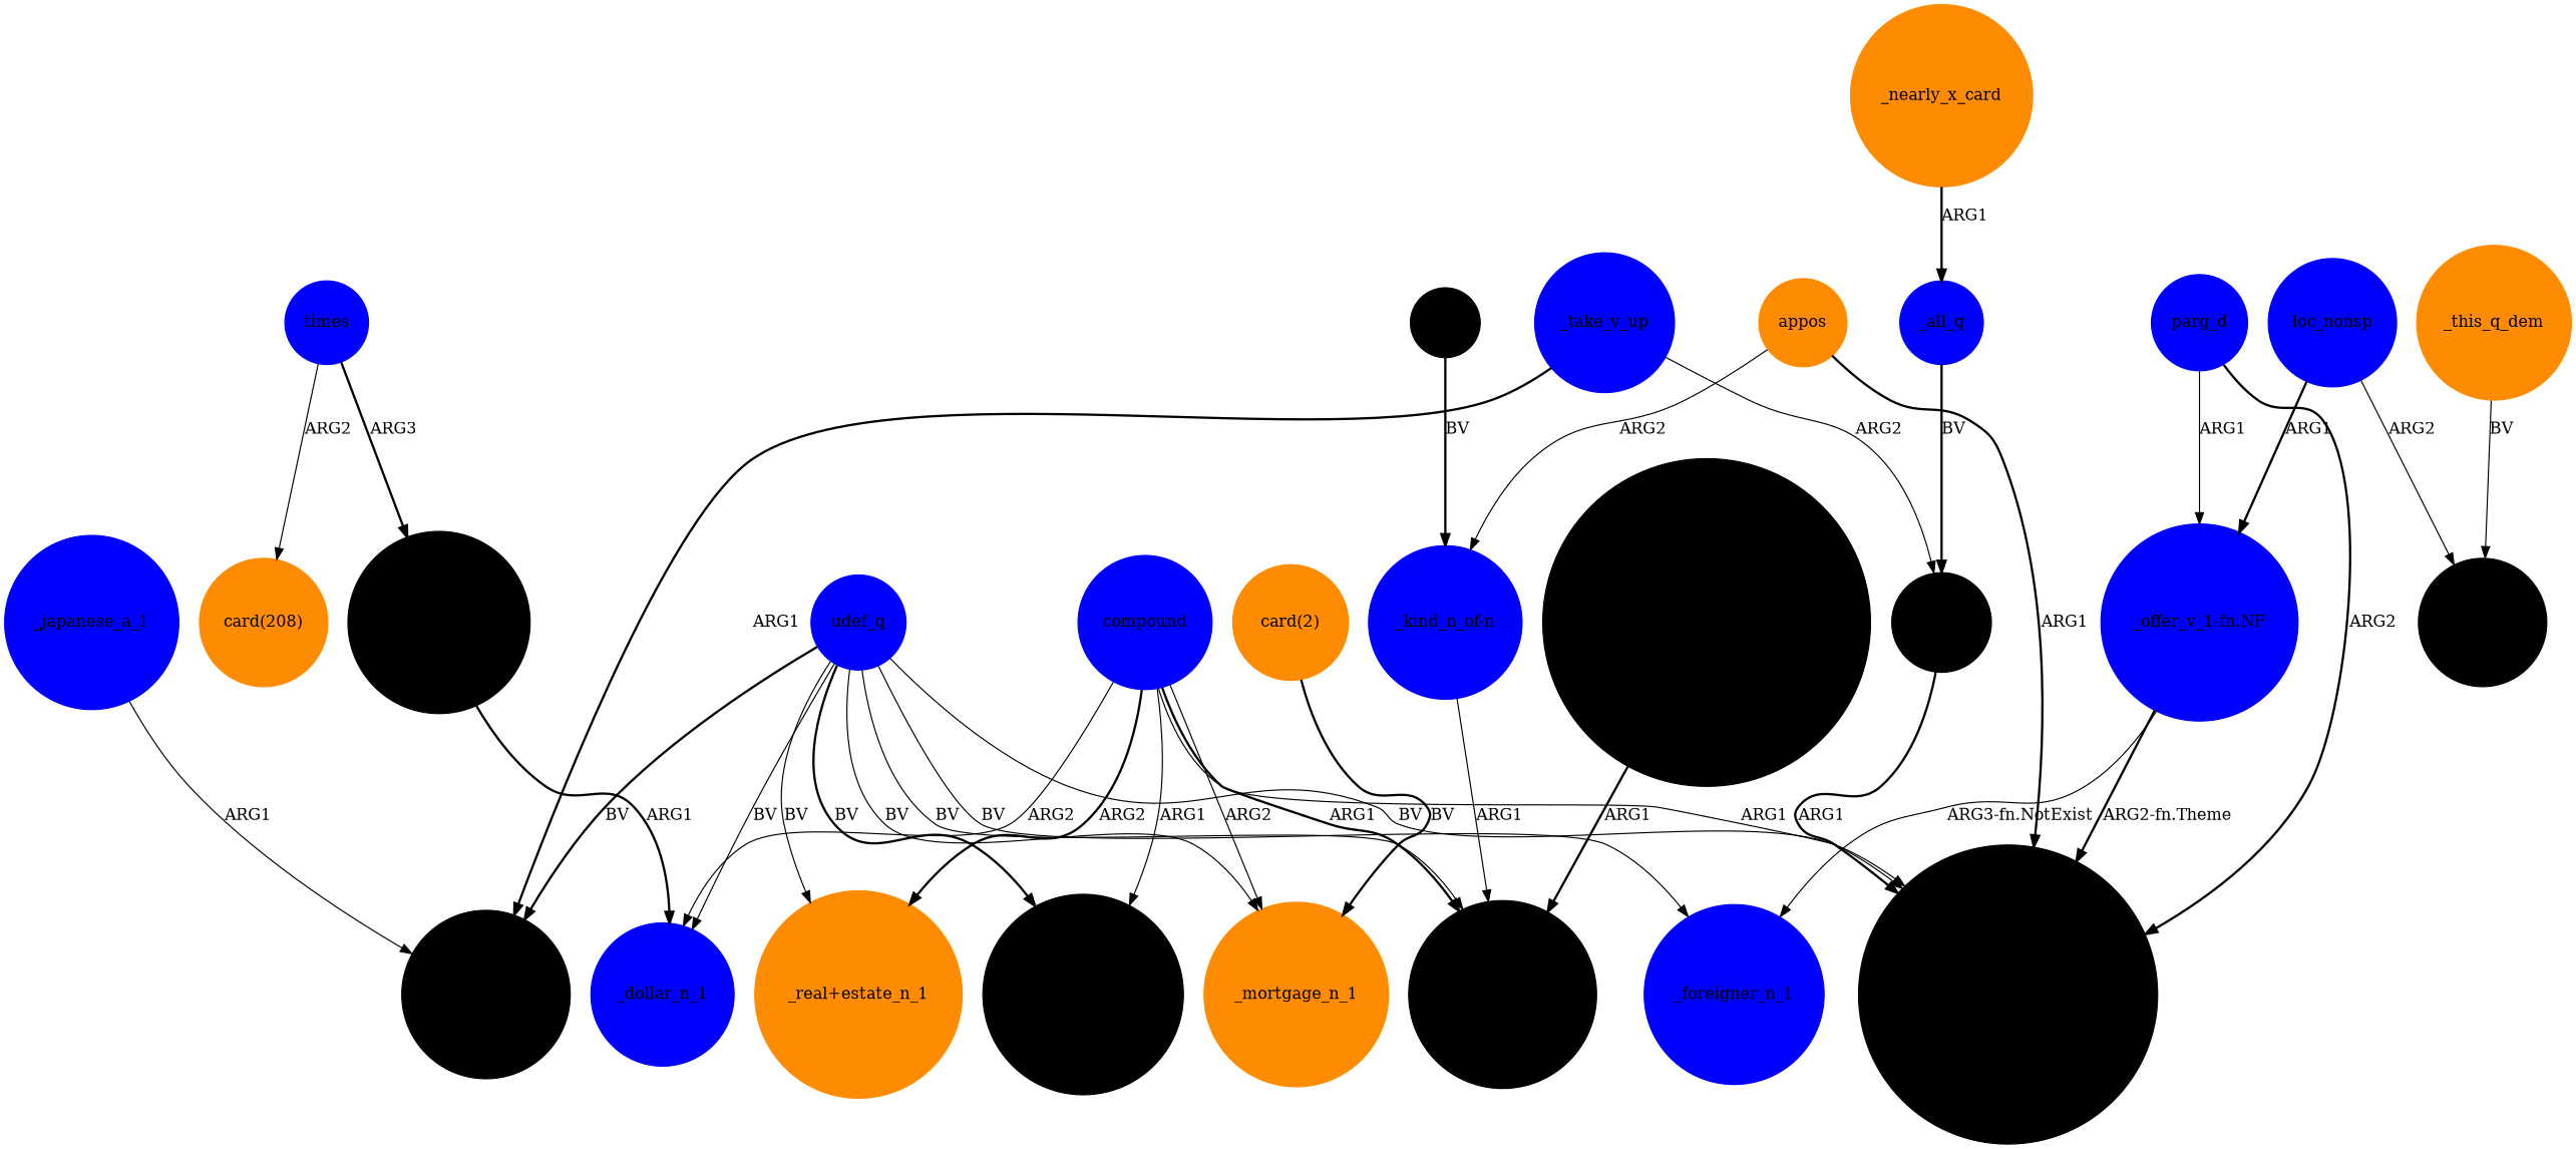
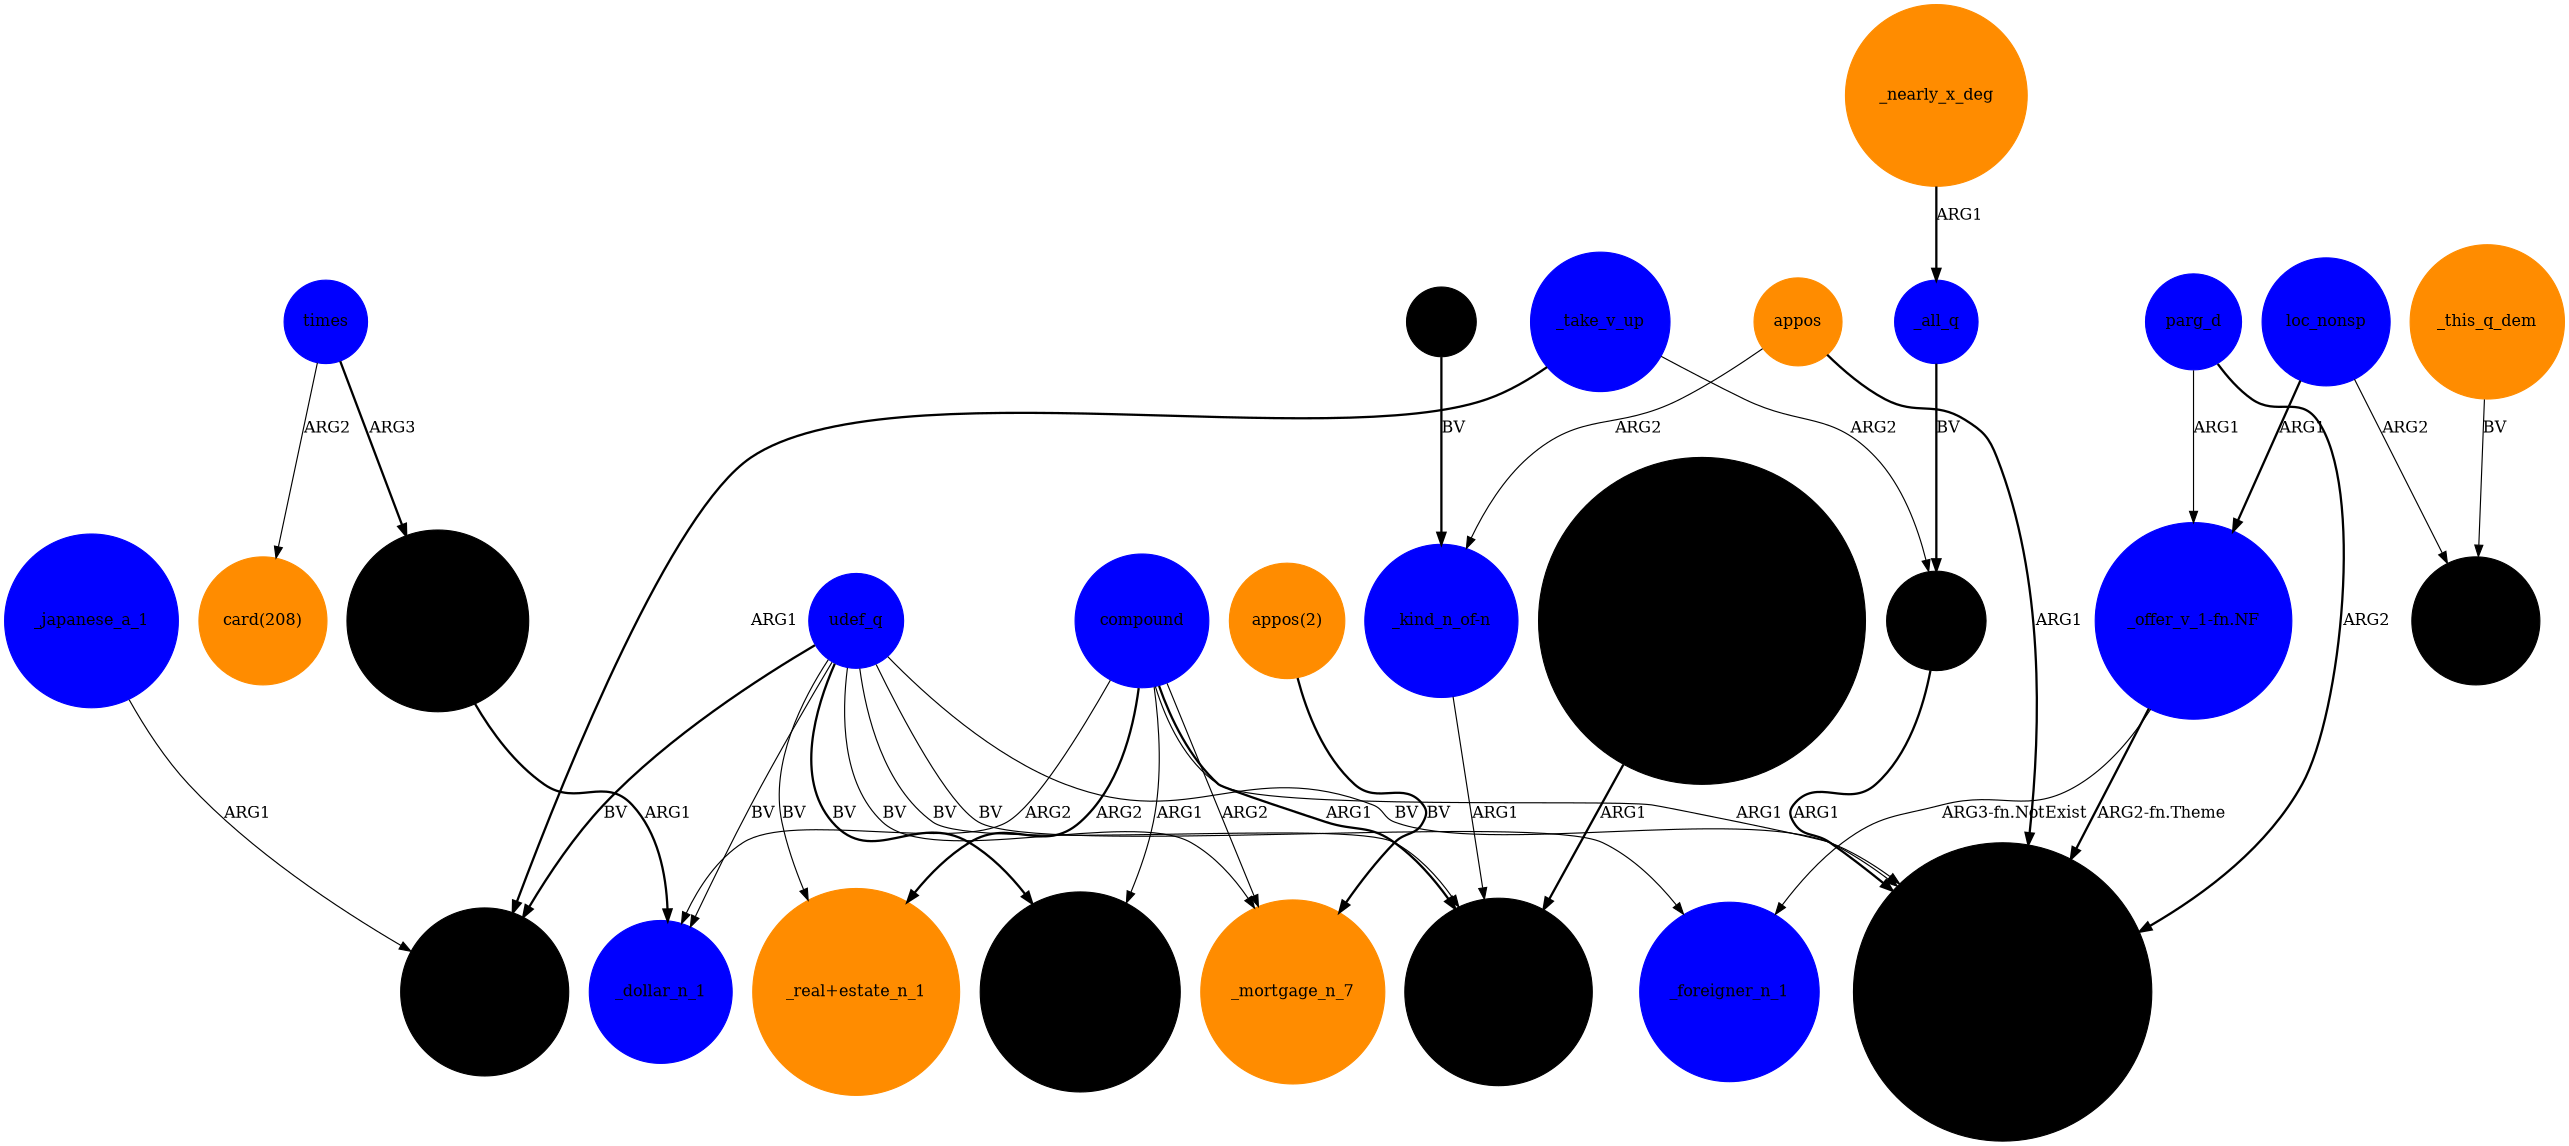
  digraph {
    node [color=blue shape=circle style=filled]
    edge [style=solid]
    part_of [color=black]
    _take_v_up
    _investor_n_1 [color=black]
    "_conduits/nns_u_unknown" [color=black]
    udef_q
    _dollar_n_1
-   _mortgage_n_1 [color=darkorange]
+   _mortgage_n_1 [color=darkorange label=_mortgage_n_7]
    _obligation_n_1 [color=black]
    "_real+estate_n_1" [color=darkorange]
    _investment_n_1 [color=black]
    _foreigner_n_1
    "card(1000000)" [color=black]
    parg_d
    "_offer_v_1-fn.NF"
    _all_q
    _japanese_a_1
    compound
    loc_nonsp
    _year_n_1 [color=black]
    "_kind_n_of-n"
-   _nearly_x_deg [color=darkorange label=_nearly_x_card]
+   _nearly_x_deg [color=darkorange]
    times
    n23 [color=darkorange label="card(208)"]
    appos [color=darkorange]
    "_collateralized/jj_u_unknown" [color=black]
    _a_q [color=black]
-   "card(2)" [color=darkorange]
+   "card(2)" [color=darkorange label="appos(2)"]
    _this_q_dem [color=darkorange]
    part_of -> "_conduits/nns_u_unknown" [label=ARG1 style=bold]
    _take_v_up -> part_of [label=ARG2]
    _take_v_up -> _investor_n_1 [label=ARG1 style=bold]
    udef_q -> _investor_n_1 [label=BV style=bold]
    udef_q -> "_conduits/nns_u_unknown" [label=BV]
    udef_q -> _dollar_n_1 [label=BV]
    udef_q -> _mortgage_n_1 [label=BV]
    udef_q -> _obligation_n_1 [label=BV]
    udef_q -> "_real+estate_n_1" [label=BV]
    udef_q -> _investment_n_1 [label=BV style=bold]
    udef_q -> _foreigner_n_1 [label=BV]
    "card(1000000)" -> _dollar_n_1 [label=ARG1 style=bold]
    parg_d -> "_conduits/nns_u_unknown" [label=ARG2 style=bold]
    parg_d -> "_offer_v_1-fn.NF" [label=ARG1]
    "_offer_v_1-fn.NF" -> "_conduits/nns_u_unknown" [label="ARG2-fn.Theme" style=bold]
    "_offer_v_1-fn.NF" -> _foreigner_n_1 [label="ARG3-fn.NotExist"]
    _all_q -> part_of [label=BV style=bold]
    _japanese_a_1 -> _investor_n_1 [label=ARG1]
    compound -> "_conduits/nns_u_unknown" [label=ARG1]
    compound -> _dollar_n_1 [label=ARG2]
    compound -> _mortgage_n_1 [label=ARG2]
    compound -> _obligation_n_1 [label=ARG1 style=bold]
    compound -> "_real+estate_n_1" [label=ARG2 style=bold]
    compound -> _investment_n_1 [label=ARG1]
    loc_nonsp -> "_offer_v_1-fn.NF" [label=ARG1 style=bold]
    loc_nonsp -> _year_n_1 [label=ARG2]
    "_kind_n_of-n" -> _obligation_n_1 [label=ARG1]
    _nearly_x_deg -> _all_q [label=ARG1 style=bold]
    times -> "card(1000000)" [label=ARG3 style=bold]
    times -> n23 [label=ARG2]
    appos -> "_conduits/nns_u_unknown" [label=ARG1 style=bold]
    appos -> "_kind_n_of-n" [label=ARG2]
    "_collateralized/jj_u_unknown" -> _obligation_n_1 [label=ARG1 style=bold]
    _a_q -> "_kind_n_of-n" [label=BV style=bold]
    "card(2)" -> _mortgage_n_1 [label=BV style=bold]
    _this_q_dem -> _year_n_1 [label=BV]
  }
